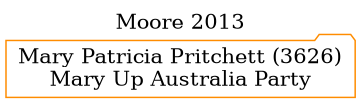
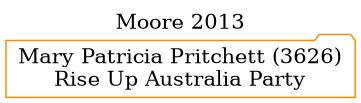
  digraph {
    label="Moore 2013"
    labelloc=t
    mclimit=10
-   n1 [label="Mary Patricia Pritchett (3626)\nMary Up Australia Party" shape=folder color=darkorange]
+   n1 [label="Mary Patricia Pritchett (3626)\nRise Up Australia Party" shape=folder color=darkorange]
  }
